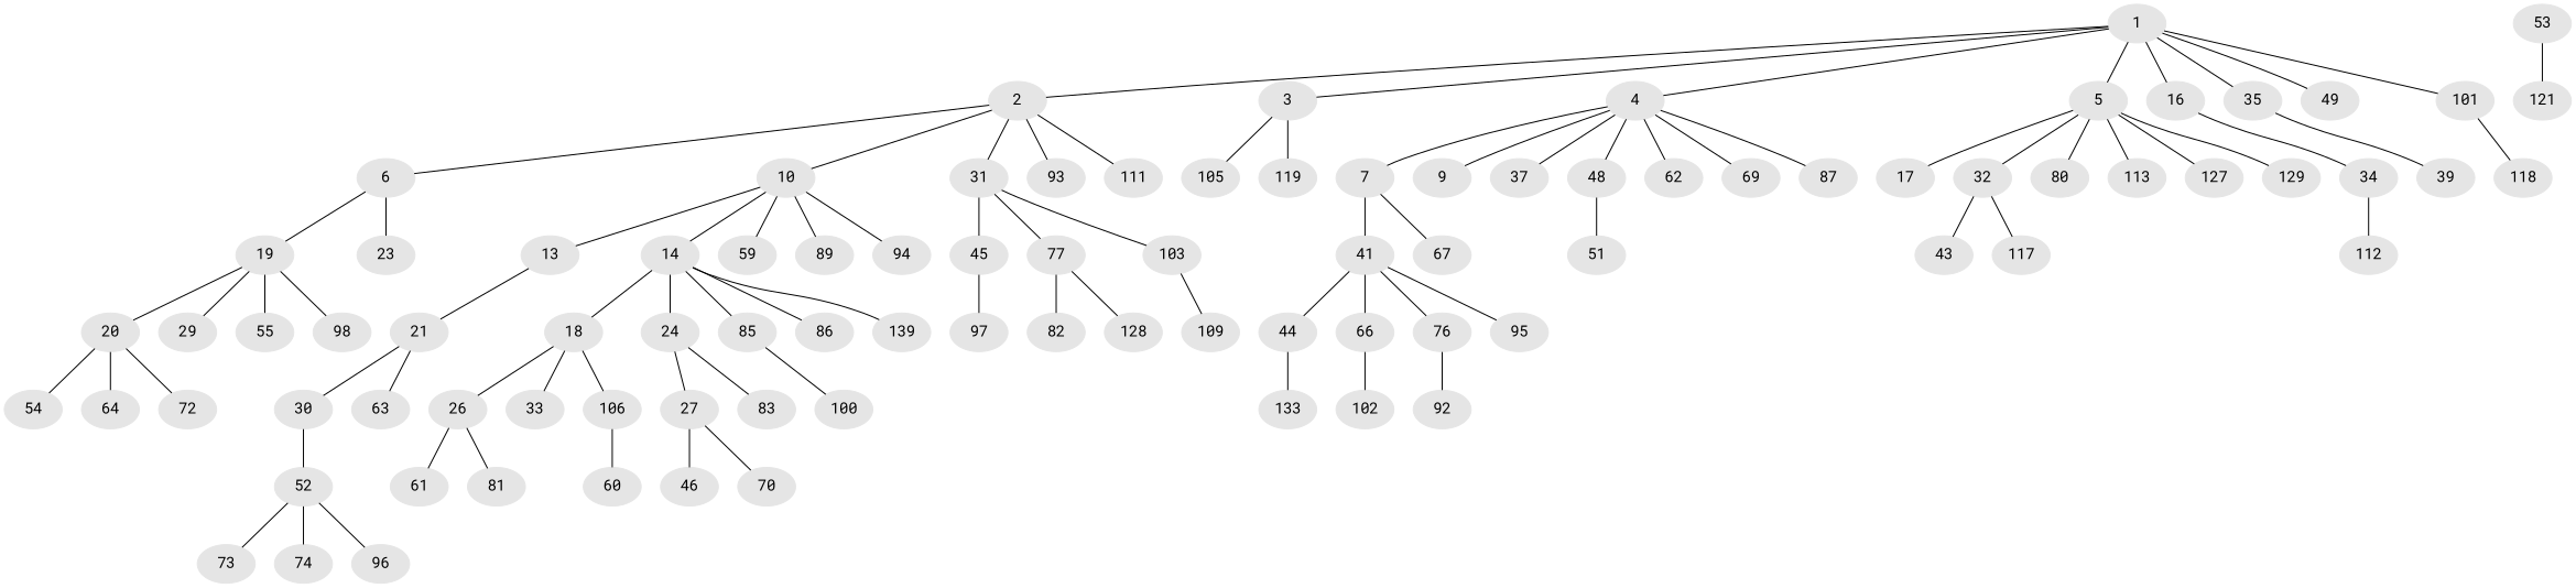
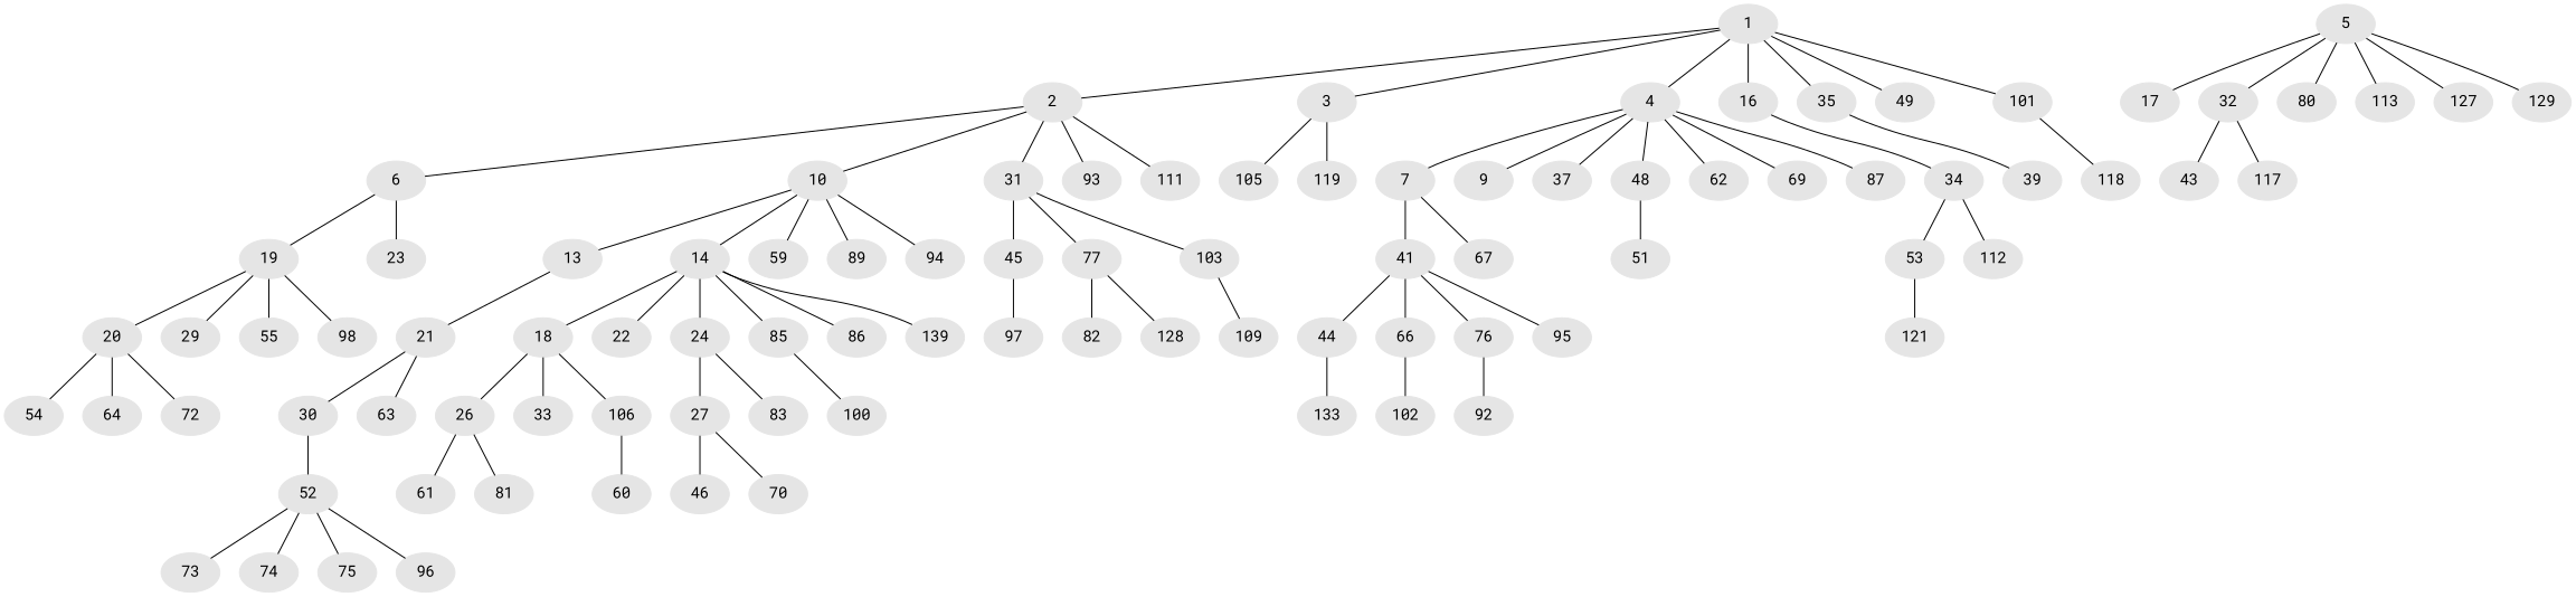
  graph {
    fontname="Roboto Mono"
    node [color=gray90 fontname="Roboto Mono" style=filled]
    edge [fontname="Roboto Mono"]
    1 [super="+8"]
    2 [super="+12"]
    3 [super="+125"]
    4 [super="+36"]
    5 [super="+11"]
    16 [super="+40"]
    35 [super="+58"]
    49
    101
    6 [super="+15"]
    10 [super="+47"]
    31
    93
    111
    105 [super="+115"]
    119
    7 [super="+99"]
    9
    37
    48
    62
    69 [super="+123"]
    87
    17 [super="+110"]
    32 [super="+90"]
    80 [super="+107"]
    113
    127
    129
    34 [super="+50"]
    39
    118 [super="+130"]
    19 [super="+71"]
    23
    13
    14 [super="+57"]
    59 [super="+116"]
    89
    94
    45 [super="+68"]
    77 [super="+122"]
    103
    41 [super="+42"]
    67
    51
    43
    117
    20 [super="+126"]
    29
    55
    98
    44 [super="+84"]
    66 [super="+91"]
    76 [super="+135"]
    95
    21 [super="+28"]
    18 [super="+88"]
+   22 [super="+56"]
    24 [super="+25"]
    85
    86
    n62 [label=139]
    30
    63
    26
    33
    106
    27 [super="+38"]
    83
    100 [super="+114"]
    53
    112
    61
    81 [super="+104"]
    60
    54
    64
    72
    52 [super="+65"]
    46 [super="+78"]
    70
    73 [super="+79"]
    74
+   75
    96
    97 [super="+108"]
    82
    128
    109
    121 [super="+132"]
    133 [super="+134"]
    102
    92 [super="+124"]
    1 -- 2
    1 -- 3
    1 -- 4
-   1 -- 5
    1 -- 16
    1 -- 35
    1 -- 49
    1 -- 101
    2 -- 6
    2 -- 10
    2 -- 31
    2 -- 93
    2 -- 111
    3 -- 105
    3 -- 119
    4 -- 7
    4 -- 9
    4 -- 37
    4 -- 48
    4 -- 62
    4 -- 69
    4 -- 87
    5 -- 17
    5 -- 32
    5 -- 80
    5 -- 113
    5 -- 127
    5 -- 129
    16 -- 34
    35 -- 39
    101 -- 118
    6 -- 19
    6 -- 23
    10 -- 13
    10 -- 14
    10 -- 59
    10 -- 89
    10 -- 94
    31 -- 45
    31 -- 77
    31 -- 103
    7 -- 41
    7 -- 67
    48 -- 51
    32 -- 43
    32 -- 117
+   34 -- 53
    34 -- 112
    19 -- 20
    19 -- 29
    19 -- 55
    19 -- 98
    13 -- 21
    14 -- 18
+   14 -- 22
    14 -- 24
    14 -- 85
    14 -- 86
    14 -- n62
    45 -- 97
    77 -- 82
    77 -- 128
    103 -- 109
    41 -- 44
    41 -- 66
    41 -- 76
    41 -- 95
    20 -- 54
    20 -- 64
    20 -- 72
    44 -- 133
    66 -- 102
    76 -- 92
    21 -- 30
    21 -- 63
    18 -- 26
    18 -- 33
    18 -- 106
    24 -- 27
    24 -- 83
    85 -- 100
    30 -- 52
    26 -- 61
    26 -- 81
    106 -- 60
    27 -- 46
    27 -- 70
    53 -- 121
    52 -- 73
    52 -- 74
+   52 -- 75
    52 -- 96
  }
